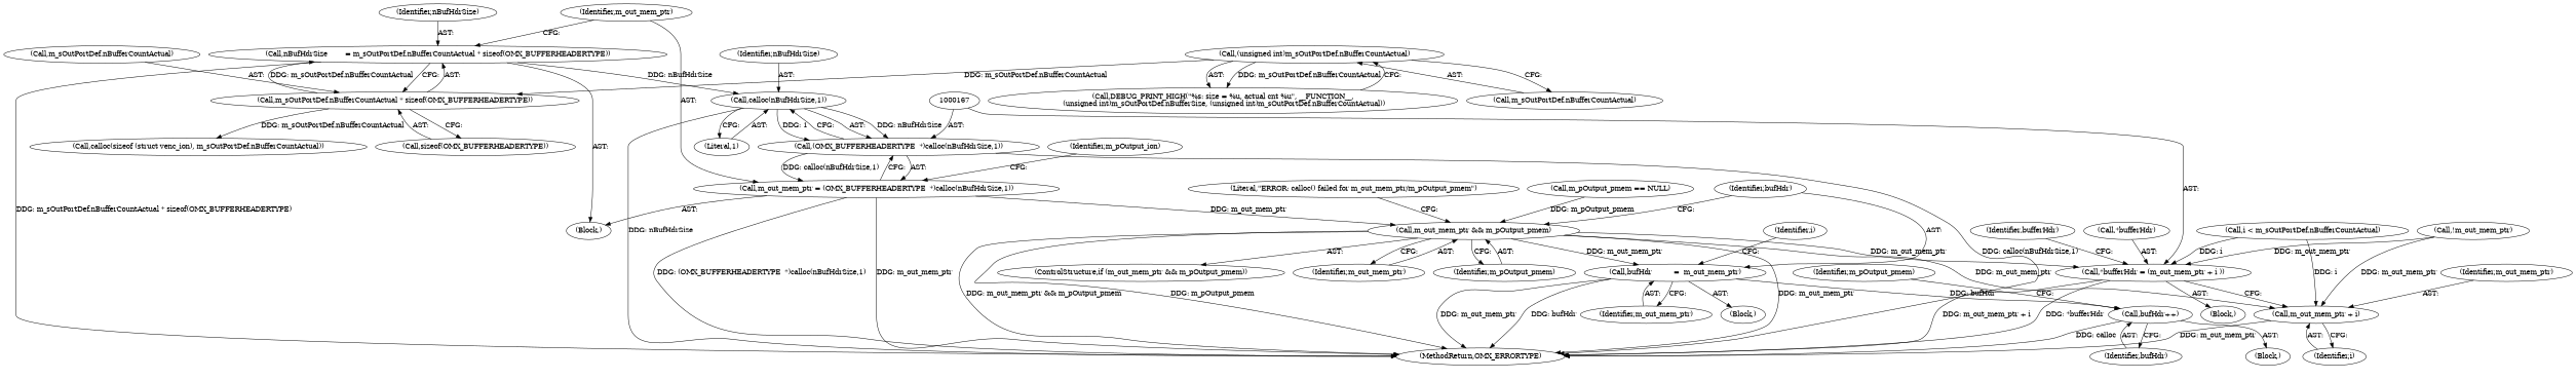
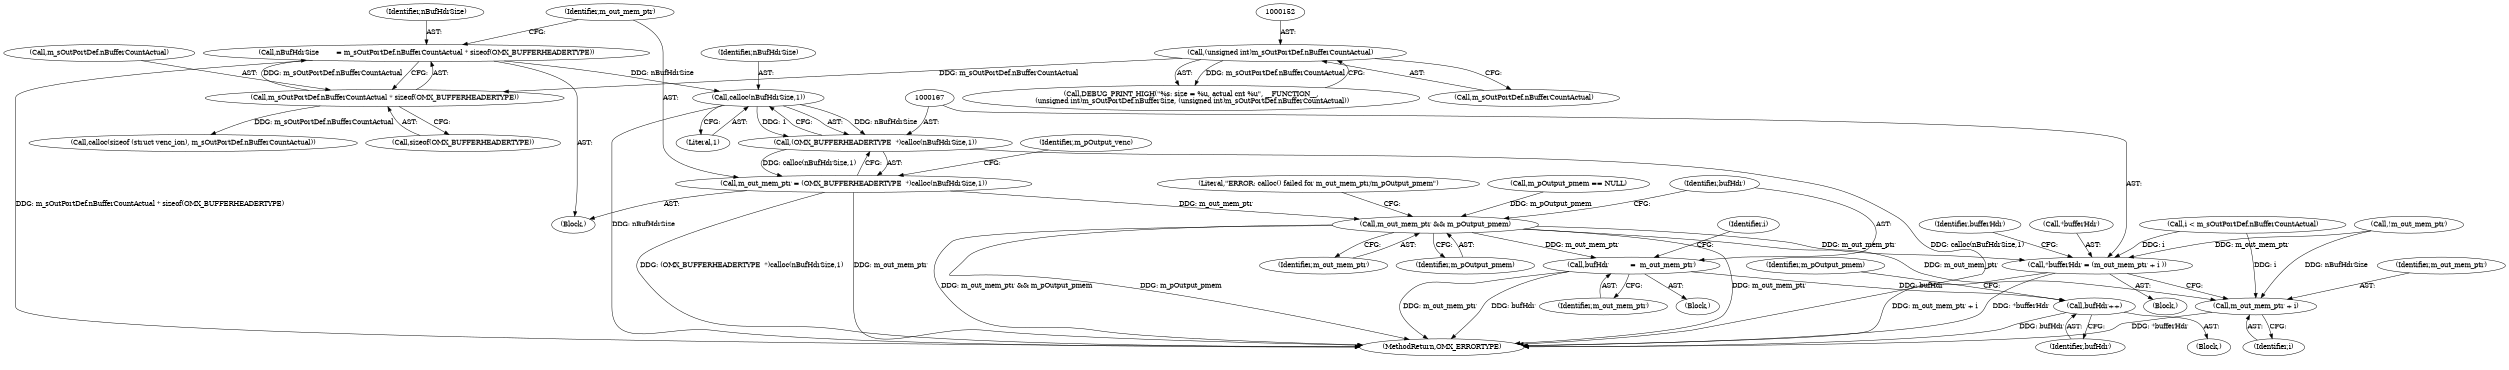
  digraph {
    n1 [label="(Call,nBufHdrSize        = m_sOutPortDef.nBufferCountActual * sizeof(OMX_BUFFERHEADERTYPE))"]
    n2 [label="(Call,m_sOutPortDef.nBufferCountActual * sizeof(OMX_BUFFERHEADERTYPE))"]
    n3 [label="(Call,calloc(nBufHdrSize,1))"]
    n4 [label="(Block,)"]
    n5 [label="(MethodReturn,OMX_ERRORTYPE)"]
    n6 [label="(Call,calloc(sizeof (struct venc_ion), m_sOutPortDef.nBufferCountActual))"]
    n7 [label="(Call,sizeof(OMX_BUFFERHEADERTYPE))"]
    n8 [label="(Call,(OMX_BUFFERHEADERTYPE  *)calloc(nBufHdrSize,1))"]
    n9 [label="(Literal,1)"]
    n10 [label="(Call,(unsigned int)m_sOutPortDef.nBufferCountActual)"]
    n11 [label="(Call,m_sOutPortDef.nBufferCountActual)"]
    n12 [label="(Call,DEBUG_PRINT_HIGH(\"%s: size = %u, actual cnt %u\", __FUNCTION__,\n (unsigned int)m_sOutPortDef.nBufferSize, (unsigned int)m_sOutPortDef.nBufferCountActual))"]
    n13 [label="(Call,m_out_mem_ptr = (OMX_BUFFERHEADERTYPE  *)calloc(nBufHdrSize,1))"]
    n14 [label="(Call,m_out_mem_ptr && m_pOutput_pmem)"]
    n15 [label="(Call,bufHdr          =  m_out_mem_ptr)"]
    n16 [label="(Call,*bufferHdr = (m_out_mem_ptr + i ))"]
    n17 [label="(Call,m_out_mem_ptr + i)"]
-   n18 [label="(ControlStructure,if (m_out_mem_ptr && m_pOutput_pmem))"]
    n19 [label="(Identifier,m_out_mem_ptr)"]
    n20 [label="(Identifier,m_pOutput_pmem)"]
    n21 [label="(Call,bufHdr++)"]
    n22 [label="(Identifier,m_out_mem_ptr)"]
    n23 [label="(Block,)"]
    n24 [label="(Block,)"]
    n25 [label="(Identifier,i)"]
    n26 [label="(Block,)"]
    n27 [label="(Identifier,bufHdr)"]
    n28 [label="(Identifier,nBufHdrSize)"]
    n29 [label="(Identifier,m_pOutput_pmem)"]
    n30 [label="(Call,*bufferHdr)"]
    n31 [label="(Call,!m_out_mem_ptr)"]
-   n32 [label="(Identifier,m_pOutput_ion)"]
+   n32 [label="(Identifier,m_pOutput_venc)"]
    n33 [label="(Literal,\"ERROR: calloc() failed for m_out_mem_ptr/m_pOutput_pmem\")"]
    n34 [label="(Identifier,i)"]
    n35 [label="(Identifier,nBufHdrSize)"]
    n36 [label="(Call,i < m_sOutPortDef.nBufferCountActual)"]
    n37 [label="(Identifier,m_out_mem_ptr)"]
    n38 [label="(Identifier,bufferHdr)"]
    n39 [label="(Call,m_pOutput_pmem == NULL)"]
    n40 [label="(Call,m_sOutPortDef.nBufferCountActual)"]
    n41 [label="(Identifier,m_out_mem_ptr)"]
    n42 [label="(Identifier,bufHdr)"]
+   1000152
    1000167
    n1 -> n2 [label="CFG: "]
    n1 -> n3 [label="DDG: nBufHdrSize"]
    n1 -> n4 [label="AST: "]
    n1 -> n5 [label="DDG: m_sOutPortDef.nBufferCountActual * sizeof(OMX_BUFFERHEADERTYPE)"]
    n2 -> n1 [label="AST: "]
    n2 -> n1 [label="DDG: m_sOutPortDef.nBufferCountActual"]
    n2 -> n6 [label="DDG: m_sOutPortDef.nBufferCountActual"]
    n2 -> n7 [label="CFG: "]
    n3 -> n5 [label="DDG: nBufHdrSize"]
    n3 -> n8 [label="AST: "]
    n3 -> n8 [label="DDG: nBufHdrSize"]
    n3 -> n8 [label="DDG: 1"]
    n3 -> n9 [label="CFG: "]
    n7 -> n2 [label="AST: "]
    n8 -> n3 [label="CFG: "]
    n8 -> n5 [label="DDG: calloc(nBufHdrSize,1)"]
    n8 -> n13 [label="AST: "]
    n8 -> n13 [label="DDG: calloc(nBufHdrSize,1)"]
    n9 -> n3 [label="AST: "]
    n10 -> n2 [label="DDG: m_sOutPortDef.nBufferCountActual"]
    n10 -> n11 [label="CFG: "]
    n10 -> n12 [label="AST: "]
    n10 -> n12 [label="DDG: m_sOutPortDef.nBufferCountActual"]
    n11 -> n10 [label="AST: "]
    n12 -> n10 [label="CFG: "]
    n13 -> n4 [label="AST: "]
    n13 -> n5 [label="DDG: (OMX_BUFFERHEADERTYPE  *)calloc(nBufHdrSize,1)"]
    n13 -> n5 [label="DDG: m_out_mem_ptr"]
    n13 -> n8 [label="CFG: "]
    n13 -> n14 [label="DDG: m_out_mem_ptr"]
    n14 -> n5 [label="DDG: m_out_mem_ptr && m_pOutput_pmem"]
    n14 -> n5 [label="DDG: m_pOutput_pmem"]
    n14 -> n5 [label="DDG: m_out_mem_ptr"]
    n14 -> n15 [label="DDG: m_out_mem_ptr"]
    n14 -> n16 [label="DDG: m_out_mem_ptr"]
    n14 -> n17 [label="DDG: m_out_mem_ptr"]
-   n14 -> n18 [label="AST: "]
    n14 -> n19 [label="CFG: "]
    n14 -> n20 [label="CFG: "]
    n15 -> n5 [label="DDG: m_out_mem_ptr"]
    n15 -> n5 [label="DDG: bufHdr"]
    n15 -> n21 [label="DDG: bufHdr"]
    n15 -> n22 [label="CFG: "]
    n15 -> n23 [label="AST: "]
    n16 -> n5 [label="DDG: m_out_mem_ptr + i"]
    n16 -> n5 [label="DDG: *bufferHdr"]
    n16 -> n17 [label="CFG: "]
    n16 -> n24 [label="AST: "]
-   n17 -> n5 [label="DDG: m_out_mem_ptr"]
+   n17 -> n5 [label="DDG: *bufferHdr"]
    n17 -> n25 [label="CFG: "]
    n19 -> n14 [label="AST: "]
    n20 -> n14 [label="AST: "]
-   n21 -> n5 [label="DDG: calloc"]
+   n21 -> n5 [label="DDG: bufHdr"]
    n21 -> n26 [label="AST: "]
    n21 -> n27 [label="CFG: "]
    n22 -> n15 [label="AST: "]
    n25 -> n17 [label="AST: "]
    n27 -> n21 [label="AST: "]
    n28 -> n1 [label="AST: "]
    n29 -> n21 [label="CFG: "]
    n30 -> n16 [label="AST: "]
    n31 -> n16 [label="DDG: m_out_mem_ptr"]
-   n31 -> n17 [label="DDG: m_out_mem_ptr"]
+   n31 -> n17 [label="DDG: nBufHdrSize"]
    n32 -> n13 [label="CFG: "]
    n33 -> n14 [label="CFG: "]
    n34 -> n15 [label="CFG: "]
    n35 -> n3 [label="AST: "]
    n36 -> n16 [label="DDG: i"]
    n36 -> n17 [label="DDG: i"]
    n37 -> n1 [label="CFG: "]
    n37 -> n13 [label="AST: "]
    n38 -> n16 [label="CFG: "]
    n39 -> n14 [label="DDG: m_pOutput_pmem"]
    n40 -> n2 [label="AST: "]
    n41 -> n17 [label="AST: "]
    n42 -> n14 [label="CFG: "]
    n42 -> n15 [label="AST: "]
+   1000152 -> n10 [label="AST: "]
    1000167 -> n8 [label="AST: "]
    1000167 -> n16 [label="AST: "]
  }
